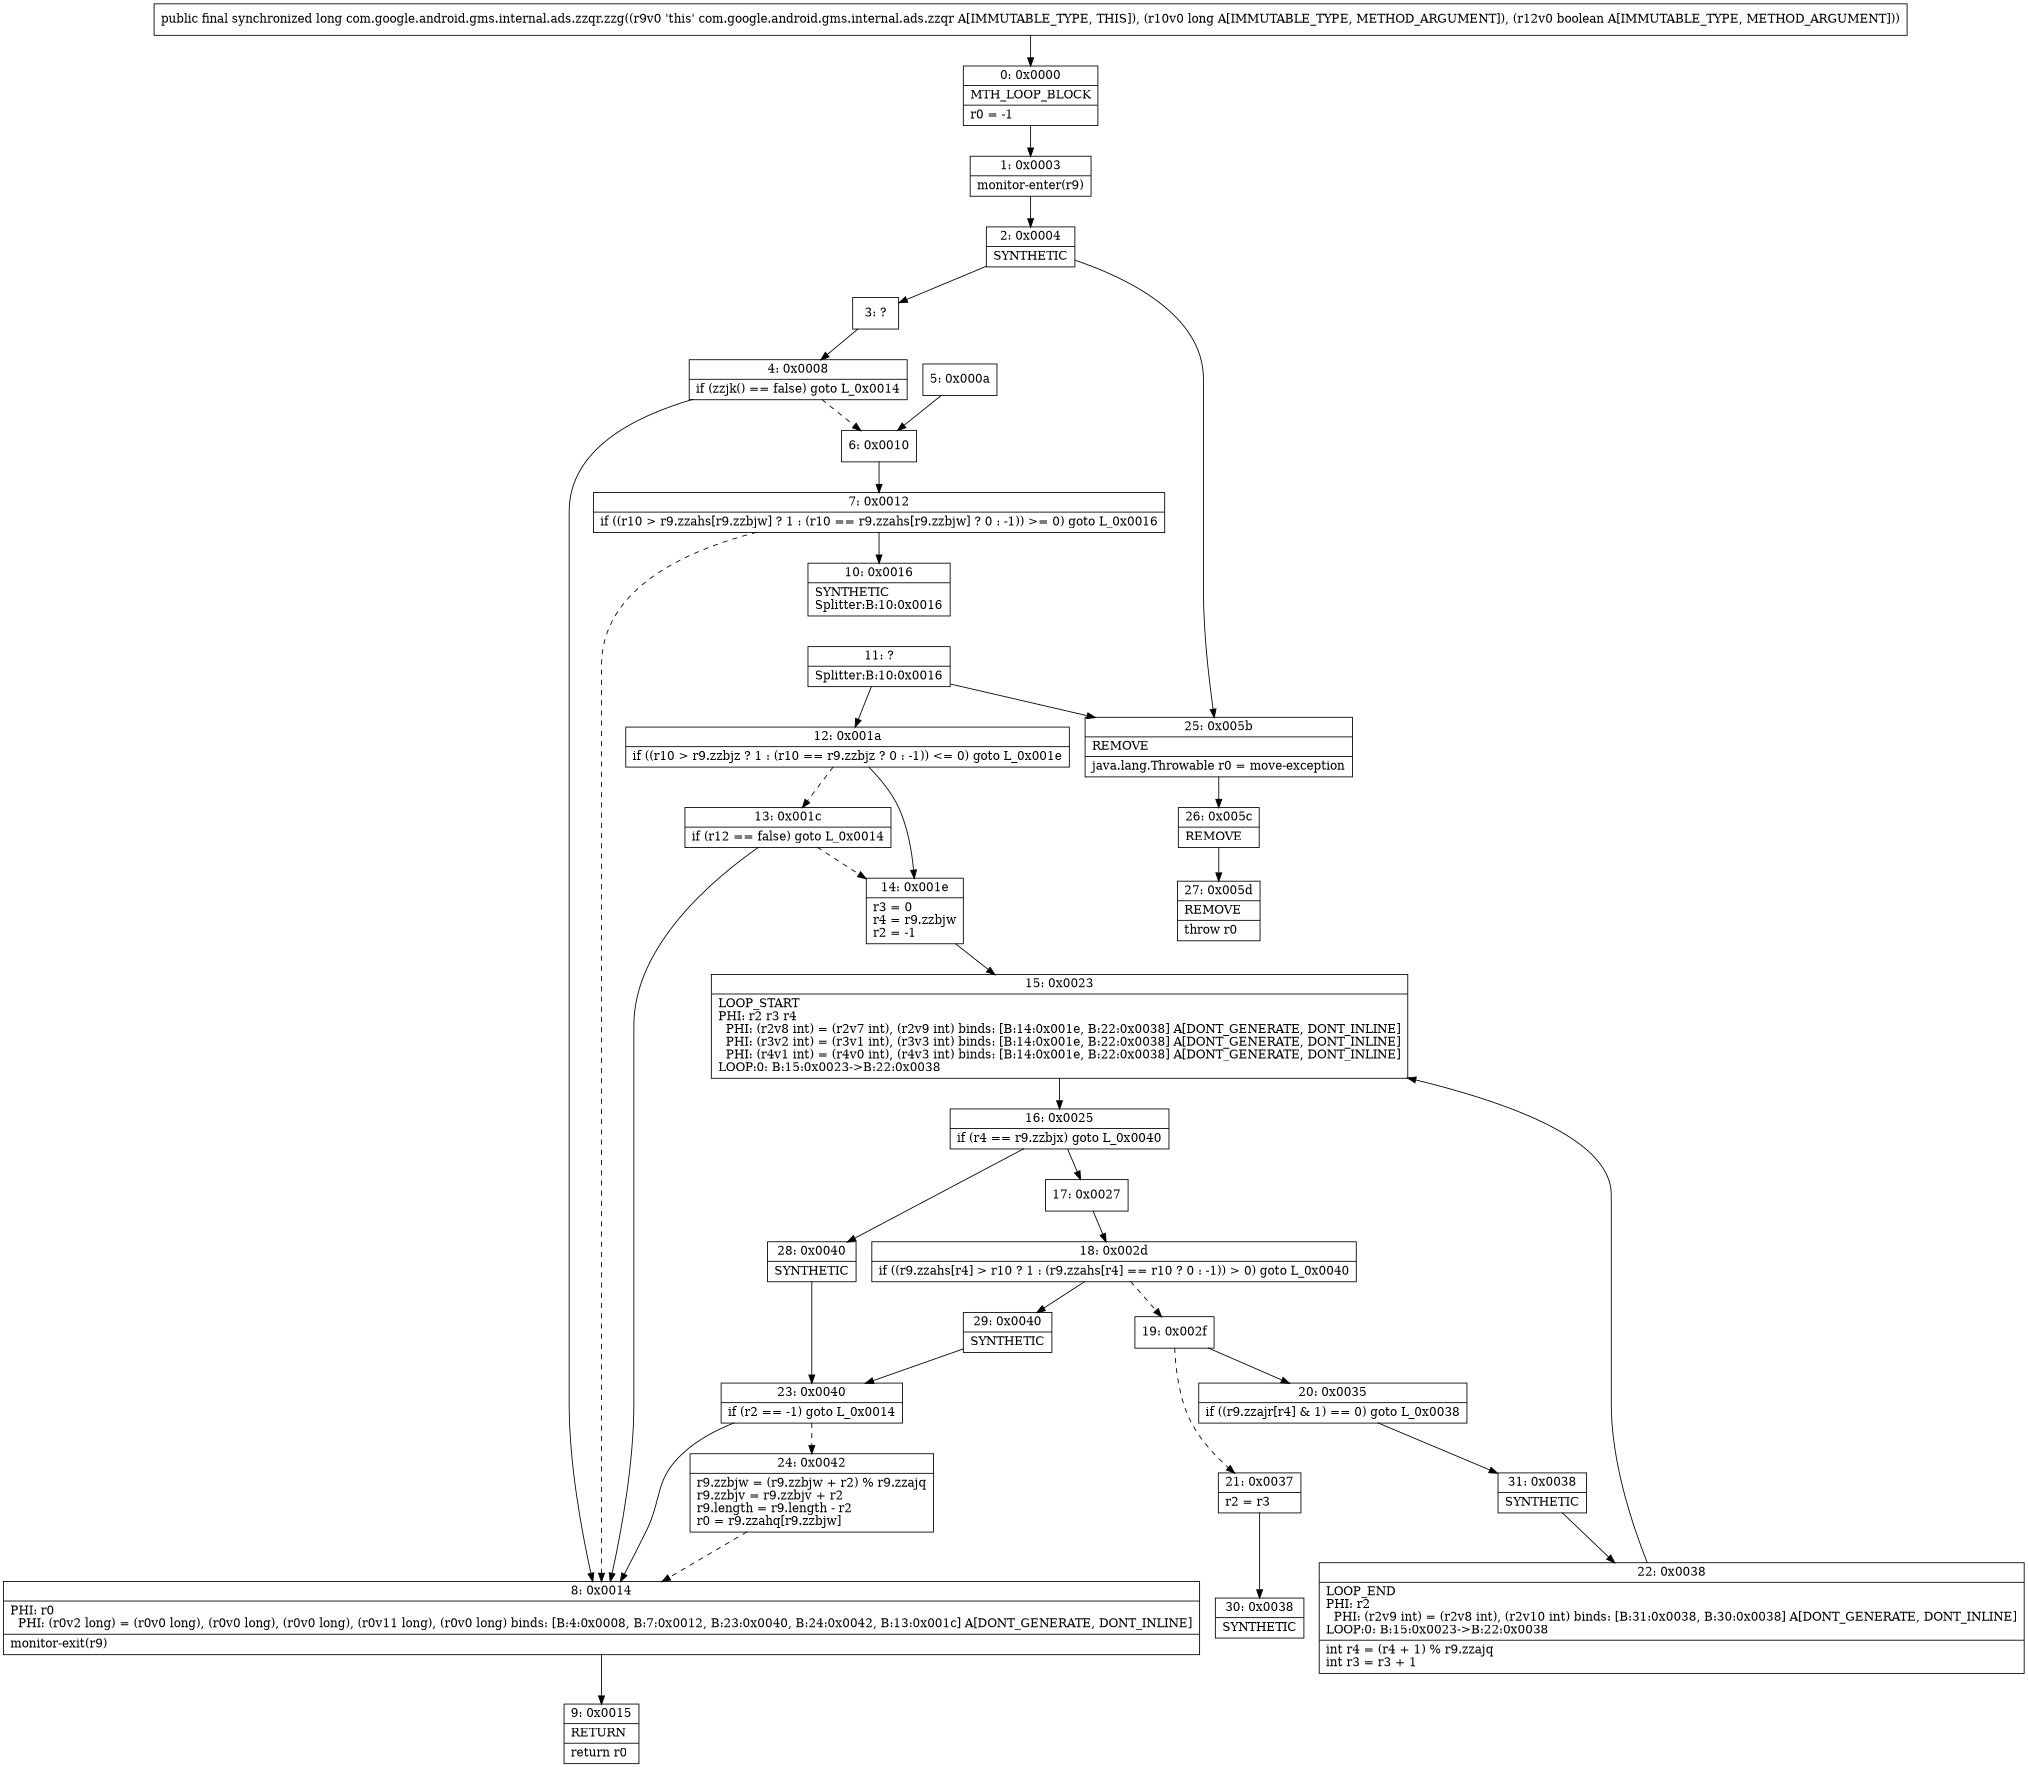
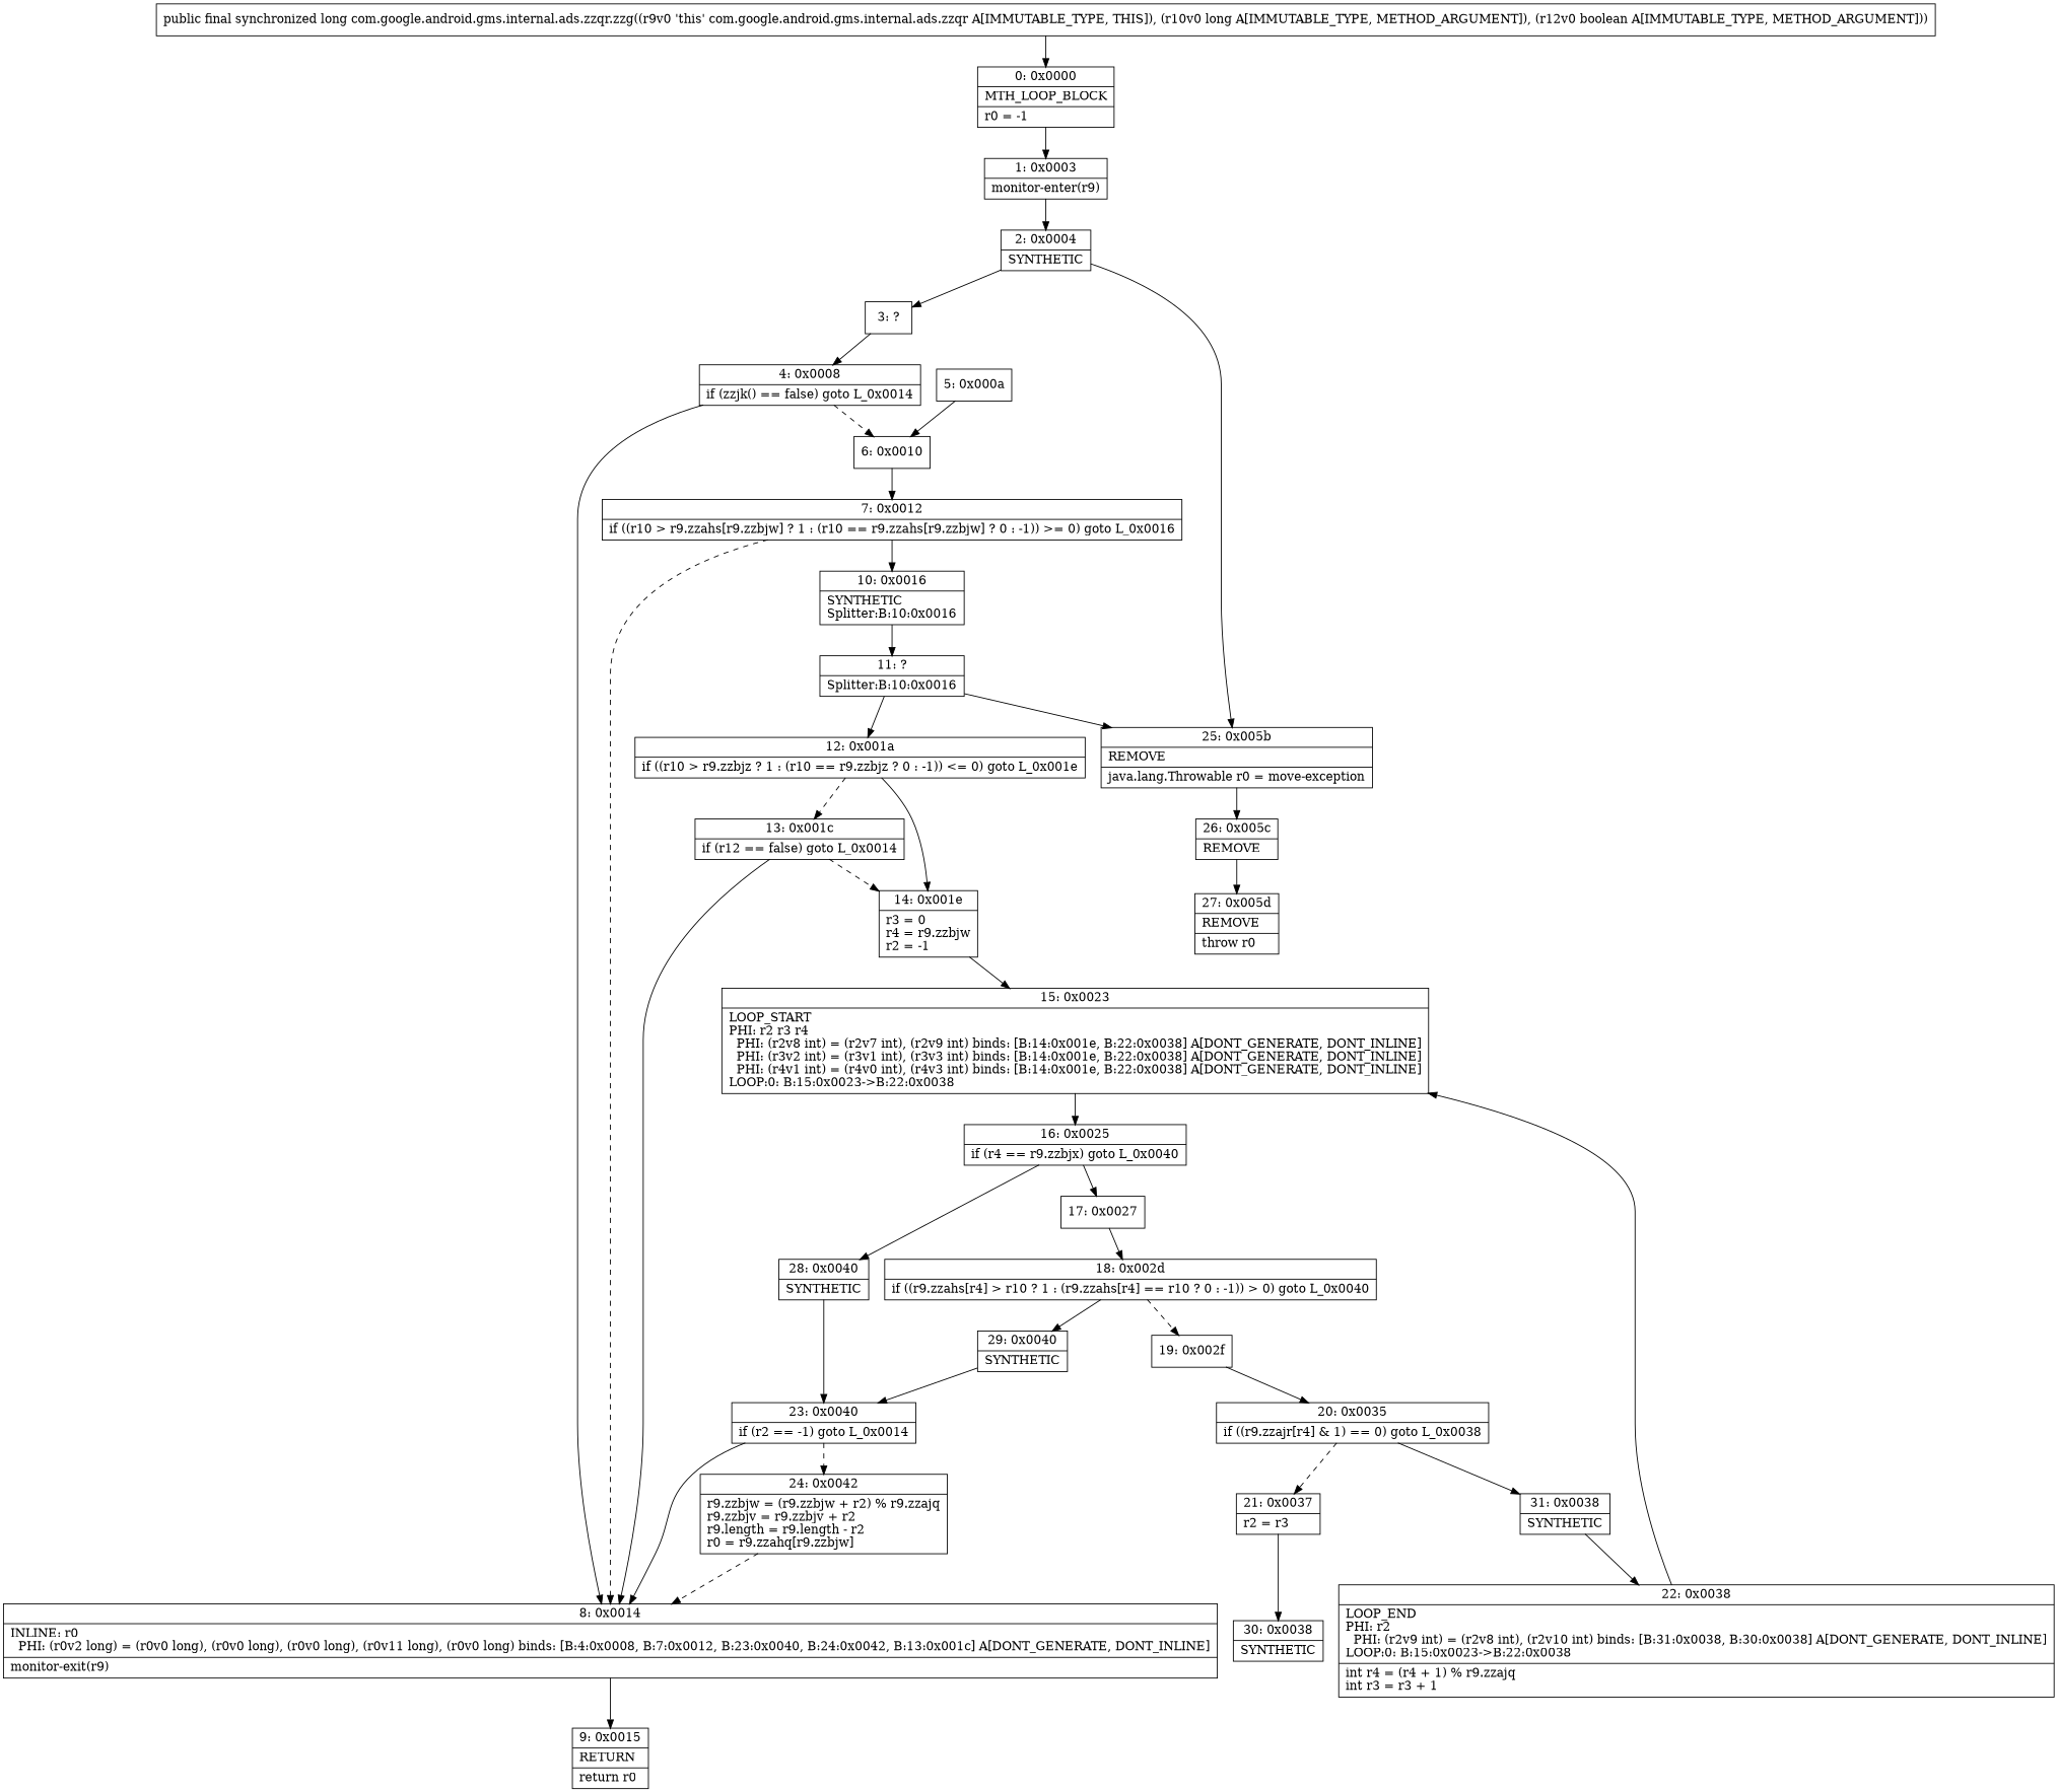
  digraph {
    node [shape=record]
    n1 [label="{0\:\ 0x0000|MTH_LOOP_BLOCK\l|r0 = \-1\l}"]
    n2 [label="{1\:\ 0x0003|monitor\-enter(r9)\l}"]
    n3 [label="{2\:\ 0x0004|SYNTHETIC\l}"]
    n4 [label="{3\:\ ?}"]
    n5 [label="{25\:\ 0x005b|REMOVE\l|java.lang.Throwable r0 = move\-exception\l}"]
    n6 [label="{4\:\ 0x0008|if (zzjk() == false) goto L_0x0014\l}"]
    n7 [label="{26\:\ 0x005c|REMOVE\l}"]
-   n8 [label="{8\:\ 0x0014|PHI: r0 \l  PHI: (r0v2 long) = (r0v0 long), (r0v0 long), (r0v0 long), (r0v11 long), (r0v0 long) binds: [B:4:0x0008, B:7:0x0012, B:23:0x0040, B:24:0x0042, B:13:0x001c] A[DONT_GENERATE, DONT_INLINE]\l|monitor\-exit(r9)\l}"]
+   n8 [label="{8\:\ 0x0014|INLINE: r0 \l  PHI: (r0v2 long) = (r0v0 long), (r0v0 long), (r0v0 long), (r0v11 long), (r0v0 long) binds: [B:4:0x0008, B:7:0x0012, B:23:0x0040, B:24:0x0042, B:13:0x001c] A[DONT_GENERATE, DONT_INLINE]\l|monitor\-exit(r9)\l}"]
    n9 [label="{6\:\ 0x0010}"]
    n10 [label="{5\:\ 0x000a}"]
    n11 [label="{9\:\ 0x0015|RETURN\l|return r0\l}"]
    n12 [label="{7\:\ 0x0012|if ((r10 \> r9.zzahs[r9.zzbjw] ? 1 : (r10 == r9.zzahs[r9.zzbjw] ? 0 : \-1)) \>= 0) goto L_0x0016\l}"]
    n13 [label="{10\:\ 0x0016|SYNTHETIC\lSplitter:B:10:0x0016\l}"]
    n14 [label="{11\:\ ?|Splitter:B:10:0x0016\l}"]
    n15 [label="{12\:\ 0x001a|if ((r10 \> r9.zzbjz ? 1 : (r10 == r9.zzbjz ? 0 : \-1)) \<= 0) goto L_0x001e\l}"]
    n16 [label="{13\:\ 0x001c|if (r12 == false) goto L_0x0014\l}"]
    n17 [label="{14\:\ 0x001e|r3 = 0\lr4 = r9.zzbjw\lr2 = \-1\l}"]
    n18 [label="{15\:\ 0x0023|LOOP_START\lPHI: r2 r3 r4 \l  PHI: (r2v8 int) = (r2v7 int), (r2v9 int) binds: [B:14:0x001e, B:22:0x0038] A[DONT_GENERATE, DONT_INLINE]\l  PHI: (r3v2 int) = (r3v1 int), (r3v3 int) binds: [B:14:0x001e, B:22:0x0038] A[DONT_GENERATE, DONT_INLINE]\l  PHI: (r4v1 int) = (r4v0 int), (r4v3 int) binds: [B:14:0x001e, B:22:0x0038] A[DONT_GENERATE, DONT_INLINE]\lLOOP:0: B:15:0x0023\-\>B:22:0x0038\l}"]
    n19 [label="{16\:\ 0x0025|if (r4 == r9.zzbjx) goto L_0x0040\l}"]
    n20 [label="{17\:\ 0x0027}"]
    n21 [label="{28\:\ 0x0040|SYNTHETIC\l}"]
    n22 [label="{18\:\ 0x002d|if ((r9.zzahs[r4] \> r10 ? 1 : (r9.zzahs[r4] == r10 ? 0 : \-1)) \> 0) goto L_0x0040\l}"]
    n23 [label="{23\:\ 0x0040|if (r2 == \-1) goto L_0x0014\l}"]
    n24 [label="{19\:\ 0x002f}"]
    n25 [label="{29\:\ 0x0040|SYNTHETIC\l}"]
    n26 [label="{20\:\ 0x0035|if ((r9.zzajr[r4] & 1) == 0) goto L_0x0038\l}"]
    n27 [label="{21\:\ 0x0037|r2 = r3\l}"]
    n28 [label="{31\:\ 0x0038|SYNTHETIC\l}"]
    n29 [label="{30\:\ 0x0038|SYNTHETIC\l}"]
    n30 [label="{22\:\ 0x0038|LOOP_END\lPHI: r2 \l  PHI: (r2v9 int) = (r2v8 int), (r2v10 int) binds: [B:31:0x0038, B:30:0x0038] A[DONT_GENERATE, DONT_INLINE]\lLOOP:0: B:15:0x0023\-\>B:22:0x0038\l|int r4 = (r4 + 1) % r9.zzajq\lint r3 = r3 + 1\l}"]
    n31 [label="{24\:\ 0x0042|r9.zzbjw = (r9.zzbjw + r2) % r9.zzajq\lr9.zzbjv = r9.zzbjv + r2\lr9.length = r9.length \- r2\lr0 = r9.zzahq[r9.zzbjw]\l}"]
    n32 [label="{27\:\ 0x005d|REMOVE\l|throw r0\l}"]
    n33 [label="{public final synchronized long com.google.android.gms.internal.ads.zzqr.zzg((r9v0 'this' com.google.android.gms.internal.ads.zzqr A[IMMUTABLE_TYPE, THIS]), (r10v0 long A[IMMUTABLE_TYPE, METHOD_ARGUMENT]), (r12v0 boolean A[IMMUTABLE_TYPE, METHOD_ARGUMENT])) }"]
    n1 -> n2
    n2 -> n3
    n3 -> n4
    n3 -> n5
    n4 -> n6
    n5 -> n7
    n6 -> n8
    n6 -> n9 [style=dashed]
    n7 -> n32
    n8 -> n11
    n9 -> n12
    n10 -> n9
    n12 -> n8 [style=dashed]
    n12 -> n13
+   n13 -> n14
    n14 -> n5
    n14 -> n15
    n15 -> n16 [style=dashed]
    n15 -> n17
    n16 -> n8
    n16 -> n17 [style=dashed]
    n17 -> n18
    n18 -> n19
    n19 -> n20 [style=solid]
    n19 -> n21
    n20 -> n22
    n21 -> n23
    n22 -> n24 [style=dashed]
    n22 -> n25
    n23 -> n8
    n23 -> n31 [style=dashed]
    n24 -> n26
    n25 -> n23
-   n24 -> n27 [style=dashed]
+   n26 -> n27 [style=dashed]
    n26 -> n28
    n27 -> n29
    n28 -> n30
    n30 -> n18
    n31 -> n8 [style=dashed]
    n33 -> n1
  }
